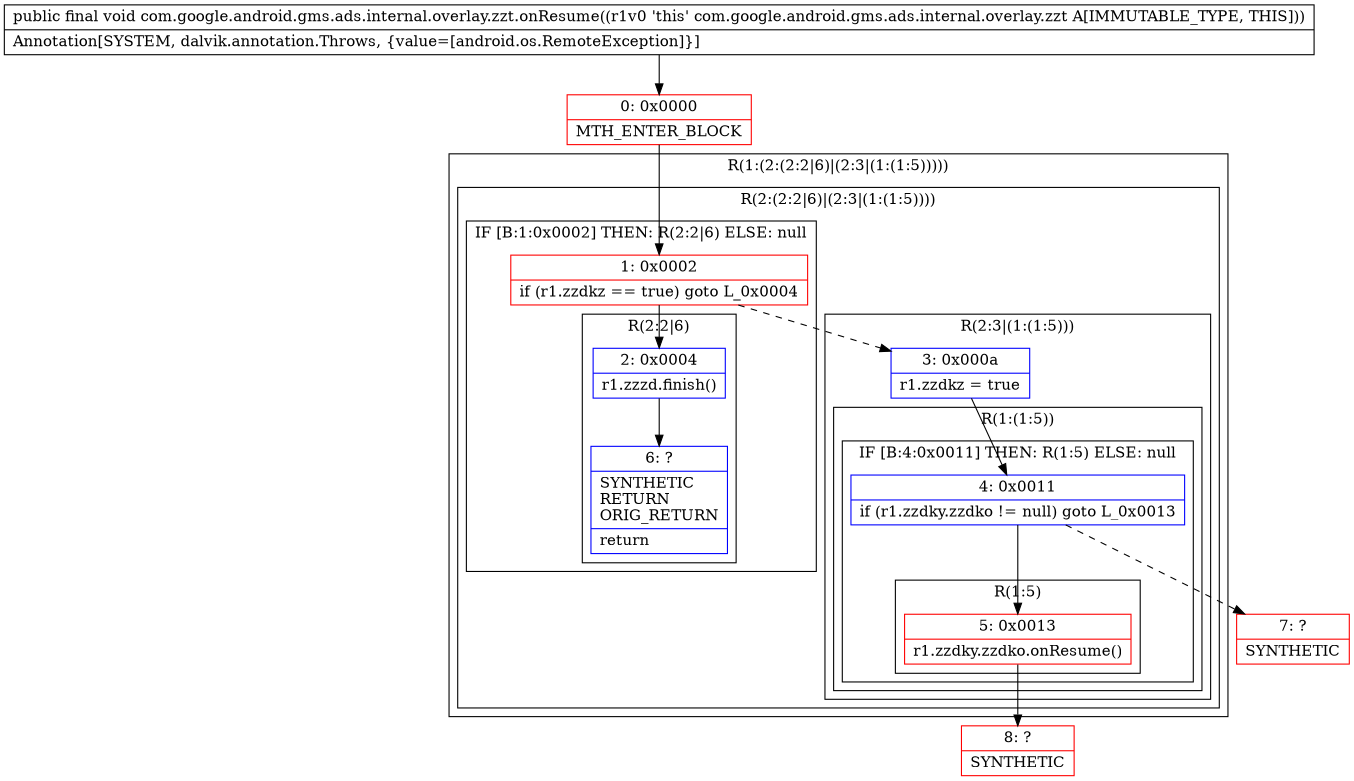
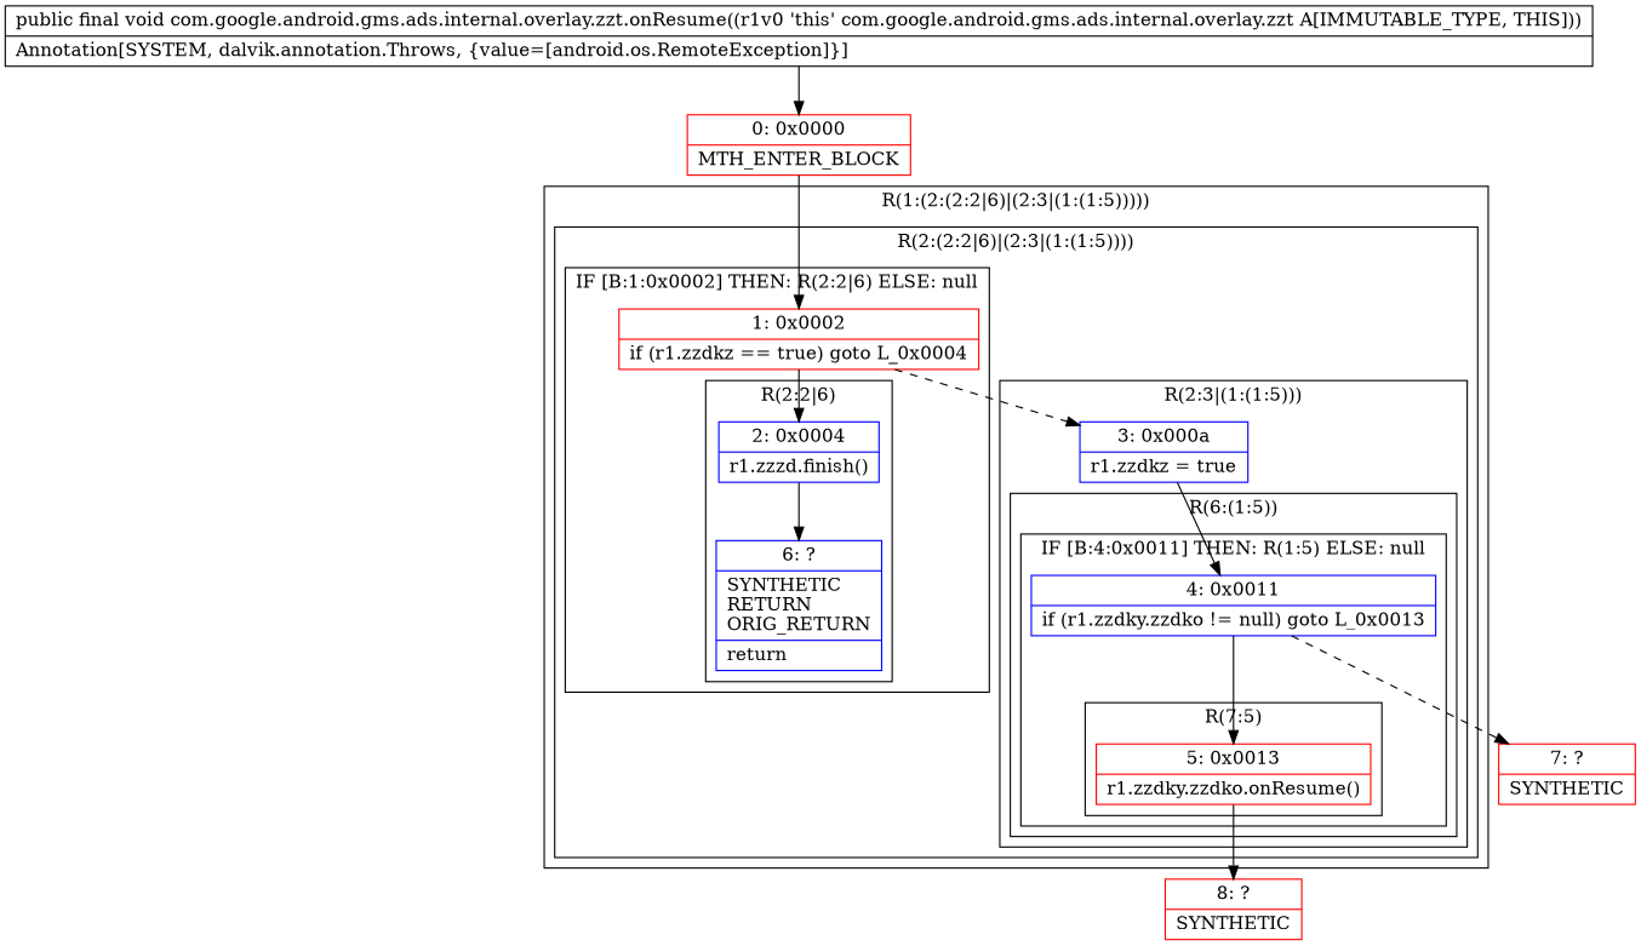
  digraph {
    node [color=red shape=record]
    n1 [color=blue label="{2\:\ 0x0004|r1.zzzd.finish()\l}"]
    n2 [color=blue label="{6\:\ ?|SYNTHETIC\lRETURN\lORIG_RETURN\l|return\l}"]
    n3 [label="{1\:\ 0x0002|if (r1.zzdkz == true) goto L_0x0004\l}"]
    n4 [label="{5\:\ 0x0013|r1.zzdky.zzdko.onResume()\l}"]
    n5 [color=blue label="{4\:\ 0x0011|if (r1.zzdky.zzdko != null) goto L_0x0013\l}"]
    n6 [color=blue label="{3\:\ 0x000a|r1.zzdkz = true\l}"]
    n7 [label="{8\:\ ?|SYNTHETIC\l}"]
    n8 [label="{7\:\ ?|SYNTHETIC\l}"]
    n9 [label="{0\:\ 0x0000|MTH_ENTER_BLOCK\l}"]
    n10 [label="{public final void com.google.android.gms.ads.internal.overlay.zzt.onResume((r1v0 'this' com.google.android.gms.ads.internal.overlay.zzt A[IMMUTABLE_TYPE, THIS]))  | Annotation[SYSTEM, dalvik.annotation.Throws, \{value=[android.os.RemoteException]\}]\l}" color=""]
    subgraph cluster_1 {
      label="R(1:(2:(2:2|6)|(2:3|(1:(1:5)))))"
      subgraph cluster_2 {
        label="R(2:(2:2|6)|(2:3|(1:(1:5))))"
        subgraph cluster_3 {
          label="IF [B:1:0x0002] THEN: R(2:2|6) ELSE: null"
          n3
          subgraph cluster_4 {
            label="R(2:2|6)"
            n1
            n2
          }
        }
        subgraph cluster_5 {
          label="R(2:3|(1:(1:5)))"
          n6
          subgraph cluster_6 {
-           label="R(1:(1:5))"
+           label="R(6:(1:5))"
            subgraph cluster_7 {
              label="IF [B:4:0x0011] THEN: R(1:5) ELSE: null"
              n5
              subgraph cluster_8 {
-               label="R(1:5)"
+               label="R(7:5)"
                n4
              }
            }
          }
        }
      }
    }
    n1 -> n2
    n3 -> n1
    n3 -> n6 [style=dashed]
    n4 -> n7
    n5 -> n4
    n5 -> n8 [style=dashed]
    n6 -> n5
    n9 -> n3
    n10 -> n9
  }
